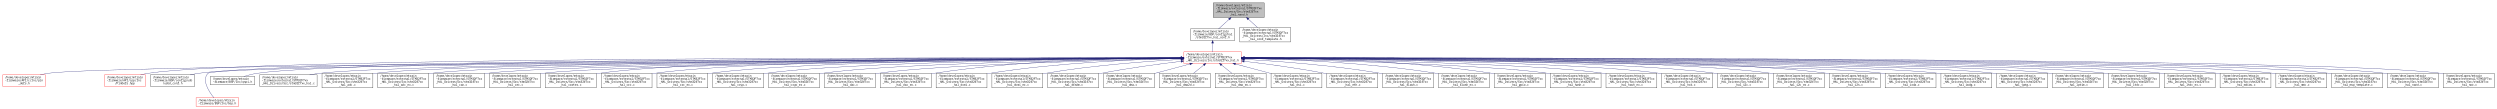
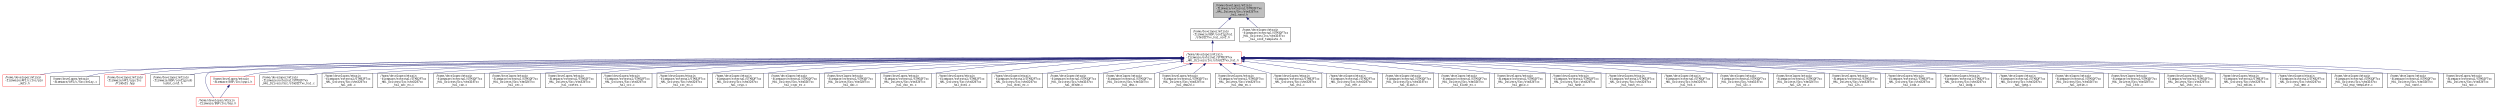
  digraph {
    fontname="IBM Plex Mono"
    node [color=black fillcolor=white fontname="IBM Plex Mono" fontsize=10 shape=record style=filled]
    edge [color=midnightblue dir=back fontname="IBM Plex Mono" fontsize=10 labelfontname=Helvetica labelfontsize=10 style=solid]
    n1 [fillcolor=grey75 fontcolor=black height=0.2 label="/home/developer/mtrain\l-firmware/external/STM32F7xx\l_HAL_Drivers/Inc/stm32f7xx\l_hal_nand.h" width=0.4]
    n2 [height=0.2 label="/home/developer/mtrain\l-firmware/BSP/config/hal\l/stm32f7xx_hal_conf.h" width=0.4]
    n3 [height=0.2 label="/home/developer/mtrain\l-firmware/external/STM32F7xx\l_HAL_Drivers/Inc/stm32f7xx\l_hal_conf_template.h" width=0.4]
    n4 [color=red height=0.2 label="/home/developer/mtrain\l-firmware/external/STM32F7xx\l_HAL_Drivers/Inc/stm32f7xx_hal.h" width=0.4]
    n5 [color=red height=0.2 label="/home/developer/mtrain\l-firmware/API/c/Inc/pin\l_defs.h" width=0.4]
+   n6 [height=0.2 label="/home/developer/mtrain\l-firmware/API/c/Src/delay.c" width=0.4]
    n7 [color=red height=0.2 label="/home/developer/mtrain\l-firmware/API/cpp/Inc\l/PinDefs.hpp" width=0.4]
    n8 [height=0.2 label="/home/developer/mtrain\l-firmware/BSP/config/usb\l/usbd_conf.h" width=0.4]
    n9 [color=red height=0.2 label="/home/developer/mtrain\l-firmware/BSP/Inc/bsp.h" width=0.4]
-   n10 [height=0.2 label="/home/developer/mtrain\l-firmware/BSP/Inc/qspi.h" width=0.4]
+   n10 [color=red height=0.2 label="/home/developer/mtrain\l-firmware/BSP/Inc/qspi.h" width=0.4]
    n11 [height=0.2 label="/home/developer/mtrain\l-firmware/external/STM32F7xx\l_HAL_Drivers/Src/stm32f7xx_hal.c" width=0.4]
    n12 [height=0.2 label="/home/developer/mtrain\l-firmware/external/STM32F7xx\l_HAL_Drivers/Src/stm32f7xx\l_hal_adc.c" width=0.4]
    n13 [height=0.2 label="/home/developer/mtrain\l-firmware/external/STM32F7xx\l_HAL_Drivers/Src/stm32f7xx\l_hal_adc_ex.c" width=0.4]
    n14 [height=0.2 label="/home/developer/mtrain\l-firmware/external/STM32F7xx\l_HAL_Drivers/Src/stm32f7xx\l_hal_can.c" width=0.4]
    n15 [height=0.2 label="/home/developer/mtrain\l-firmware/external/STM32F7xx\l_HAL_Drivers/Src/stm32f7xx\l_hal_cec.c" width=0.4]
    n16 [height=0.2 label="/home/developer/mtrain\l-firmware/external/STM32F7xx\l_HAL_Drivers/Src/stm32f7xx\l_hal_cortex.c" width=0.4]
    n17 [height=0.2 label="/home/developer/mtrain\l-firmware/external/STM32F7xx\l_HAL_Drivers/Src/stm32f7xx\l_hal_crc.c" width=0.4]
    n18 [height=0.2 label="/home/developer/mtrain\l-firmware/external/STM32F7xx\l_HAL_Drivers/Src/stm32f7xx\l_hal_crc_ex.c" width=0.4]
    n19 [height=0.2 label="/home/developer/mtrain\l-firmware/external/STM32F7xx\l_HAL_Drivers/Src/stm32f7xx\l_hal_cryp.c" width=0.4]
    n20 [height=0.2 label="/home/developer/mtrain\l-firmware/external/STM32F7xx\l_HAL_Drivers/Src/stm32f7xx\l_hal_cryp_ex.c" width=0.4]
    n21 [height=0.2 label="/home/developer/mtrain\l-firmware/external/STM32F7xx\l_HAL_Drivers/Src/stm32f7xx\l_hal_dac.c" width=0.4]
    n22 [height=0.2 label="/home/developer/mtrain\l-firmware/external/STM32F7xx\l_HAL_Drivers/Src/stm32f7xx\l_hal_dac_ex.c" width=0.4]
    n23 [height=0.2 label="/home/developer/mtrain\l-firmware/external/STM32F7xx\l_HAL_Drivers/Src/stm32f7xx\l_hal_dcmi.c" width=0.4]
    n24 [height=0.2 label="/home/developer/mtrain\l-firmware/external/STM32F7xx\l_HAL_Drivers/Src/stm32f7xx\l_hal_dcmi_ex.c" width=0.4]
    n25 [height=0.2 label="/home/developer/mtrain\l-firmware/external/STM32F7xx\l_HAL_Drivers/Src/stm32f7xx\l_hal_dfsdm.c" width=0.4]
    n26 [height=0.2 label="/home/developer/mtrain\l-firmware/external/STM32F7xx\l_HAL_Drivers/Src/stm32f7xx\l_hal_dma.c" width=0.4]
    n27 [height=0.2 label="/home/developer/mtrain\l-firmware/external/STM32F7xx\l_HAL_Drivers/Src/stm32f7xx\l_hal_dma2d.c" width=0.4]
    n28 [height=0.2 label="/home/developer/mtrain\l-firmware/external/STM32F7xx\l_HAL_Drivers/Src/stm32f7xx\l_hal_dma_ex.c" width=0.4]
    n29 [height=0.2 label="/home/developer/mtrain\l-firmware/external/STM32F7xx\l_HAL_Drivers/Src/stm32f7xx\l_hal_dsi.c" width=0.4]
    n30 [height=0.2 label="/home/developer/mtrain\l-firmware/external/STM32F7xx\l_HAL_Drivers/Src/stm32f7xx\l_hal_eth.c" width=0.4]
    n31 [height=0.2 label="/home/developer/mtrain\l-firmware/external/STM32F7xx\l_HAL_Drivers/Src/stm32f7xx\l_hal_flash.c" width=0.4]
    n32 [height=0.2 label="/home/developer/mtrain\l-firmware/external/STM32F7xx\l_HAL_Drivers/Src/stm32f7xx\l_hal_flash_ex.c" width=0.4]
    n33 [height=0.2 label="/home/developer/mtrain\l-firmware/external/STM32F7xx\l_HAL_Drivers/Src/stm32f7xx\l_hal_gpio.c" width=0.4]
    n34 [height=0.2 label="/home/developer/mtrain\l-firmware/external/STM32F7xx\l_HAL_Drivers/Src/stm32f7xx\l_hal_hash.c" width=0.4]
    n35 [height=0.2 label="/home/developer/mtrain\l-firmware/external/STM32F7xx\l_HAL_Drivers/Src/stm32f7xx\l_hal_hash_ex.c" width=0.4]
    n36 [height=0.2 label="/home/developer/mtrain\l-firmware/external/STM32F7xx\l_HAL_Drivers/Src/stm32f7xx\l_hal_hcd.c" width=0.4]
    n37 [height=0.2 label="/home/developer/mtrain\l-firmware/external/STM32F7xx\l_HAL_Drivers/Src/stm32f7xx\l_hal_i2c.c" width=0.4]
    n38 [height=0.2 label="/home/developer/mtrain\l-firmware/external/STM32F7xx\l_HAL_Drivers/Src/stm32f7xx\l_hal_i2c_ex.c" width=0.4]
    n39 [height=0.2 label="/home/developer/mtrain\l-firmware/external/STM32F7xx\l_HAL_Drivers/Src/stm32f7xx\l_hal_i2s.c" width=0.4]
    n40 [height=0.2 label="/home/developer/mtrain\l-firmware/external/STM32F7xx\l_HAL_Drivers/Src/stm32f7xx\l_hal_irda.c" width=0.4]
    n41 [height=0.2 label="/home/developer/mtrain\l-firmware/external/STM32F7xx\l_HAL_Drivers/Src/stm32f7xx\l_hal_iwdg.c" width=0.4]
    n42 [height=0.2 label="/home/developer/mtrain\l-firmware/external/STM32F7xx\l_HAL_Drivers/Src/stm32f7xx\l_hal_jpeg.c" width=0.4]
    n43 [height=0.2 label="/home/developer/mtrain\l-firmware/external/STM32F7xx\l_HAL_Drivers/Src/stm32f7xx\l_hal_lptim.c" width=0.4]
    n44 [height=0.2 label="/home/developer/mtrain\l-firmware/external/STM32F7xx\l_HAL_Drivers/Src/stm32f7xx\l_hal_ltdc.c" width=0.4]
    n45 [height=0.2 label="/home/developer/mtrain\l-firmware/external/STM32F7xx\l_HAL_Drivers/Src/stm32f7xx\l_hal_ltdc_ex.c" width=0.4]
    n46 [height=0.2 label="/home/developer/mtrain\l-firmware/external/STM32F7xx\l_HAL_Drivers/Src/stm32f7xx\l_hal_mdios.c" width=0.4]
    n47 [height=0.2 label="/home/developer/mtrain\l-firmware/external/STM32F7xx\l_HAL_Drivers/Src/stm32f7xx\l_hal_mmc.c" width=0.4]
    n48 [height=0.2 label="/home/developer/mtrain\l-firmware/external/STM32F7xx\l_HAL_Drivers/Src/stm32f7xx\l_hal_msp_template.c" width=0.4]
    n49 [height=0.2 label="/home/developer/mtrain\l-firmware/external/STM32F7xx\l_HAL_Drivers/Src/stm32f7xx\l_hal_nand.c" width=0.4]
    n50 [height=0.2 label="/home/developer/mtrain\l-firmware/external/STM32F7xx\l_HAL_Drivers/Src/stm32f7xx\l_hal_nor.c" width=0.4]
    n1 -> n2
    n1 -> n3
    n2 -> n4
    n4 -> n5
+   n4 -> n6
    n4 -> n7
    n4 -> n8
    n4 -> n9
    n4 -> n10
    n4 -> n11
    n4 -> n12
    n4 -> n13
    n4 -> n14
    n4 -> n15
    n4 -> n16
    n4 -> n17
    n4 -> n18
    n4 -> n19
    n4 -> n20
    n4 -> n21
    n4 -> n22
    n4 -> n23
    n4 -> n24
    n4 -> n25
    n4 -> n26
    n4 -> n27
    n4 -> n28
    n4 -> n29
    n4 -> n30
    n4 -> n31
    n4 -> n32
    n4 -> n33
    n4 -> n34
    n4 -> n35
    n4 -> n36
    n4 -> n37
    n4 -> n38
    n4 -> n39
    n4 -> n40
    n4 -> n41
    n4 -> n42
    n4 -> n43
    n4 -> n44
    n4 -> n45
    n4 -> n46
    n4 -> n47
    n4 -> n48
    n4 -> n49
    n4 -> n50
+   n10 -> n9
  }
